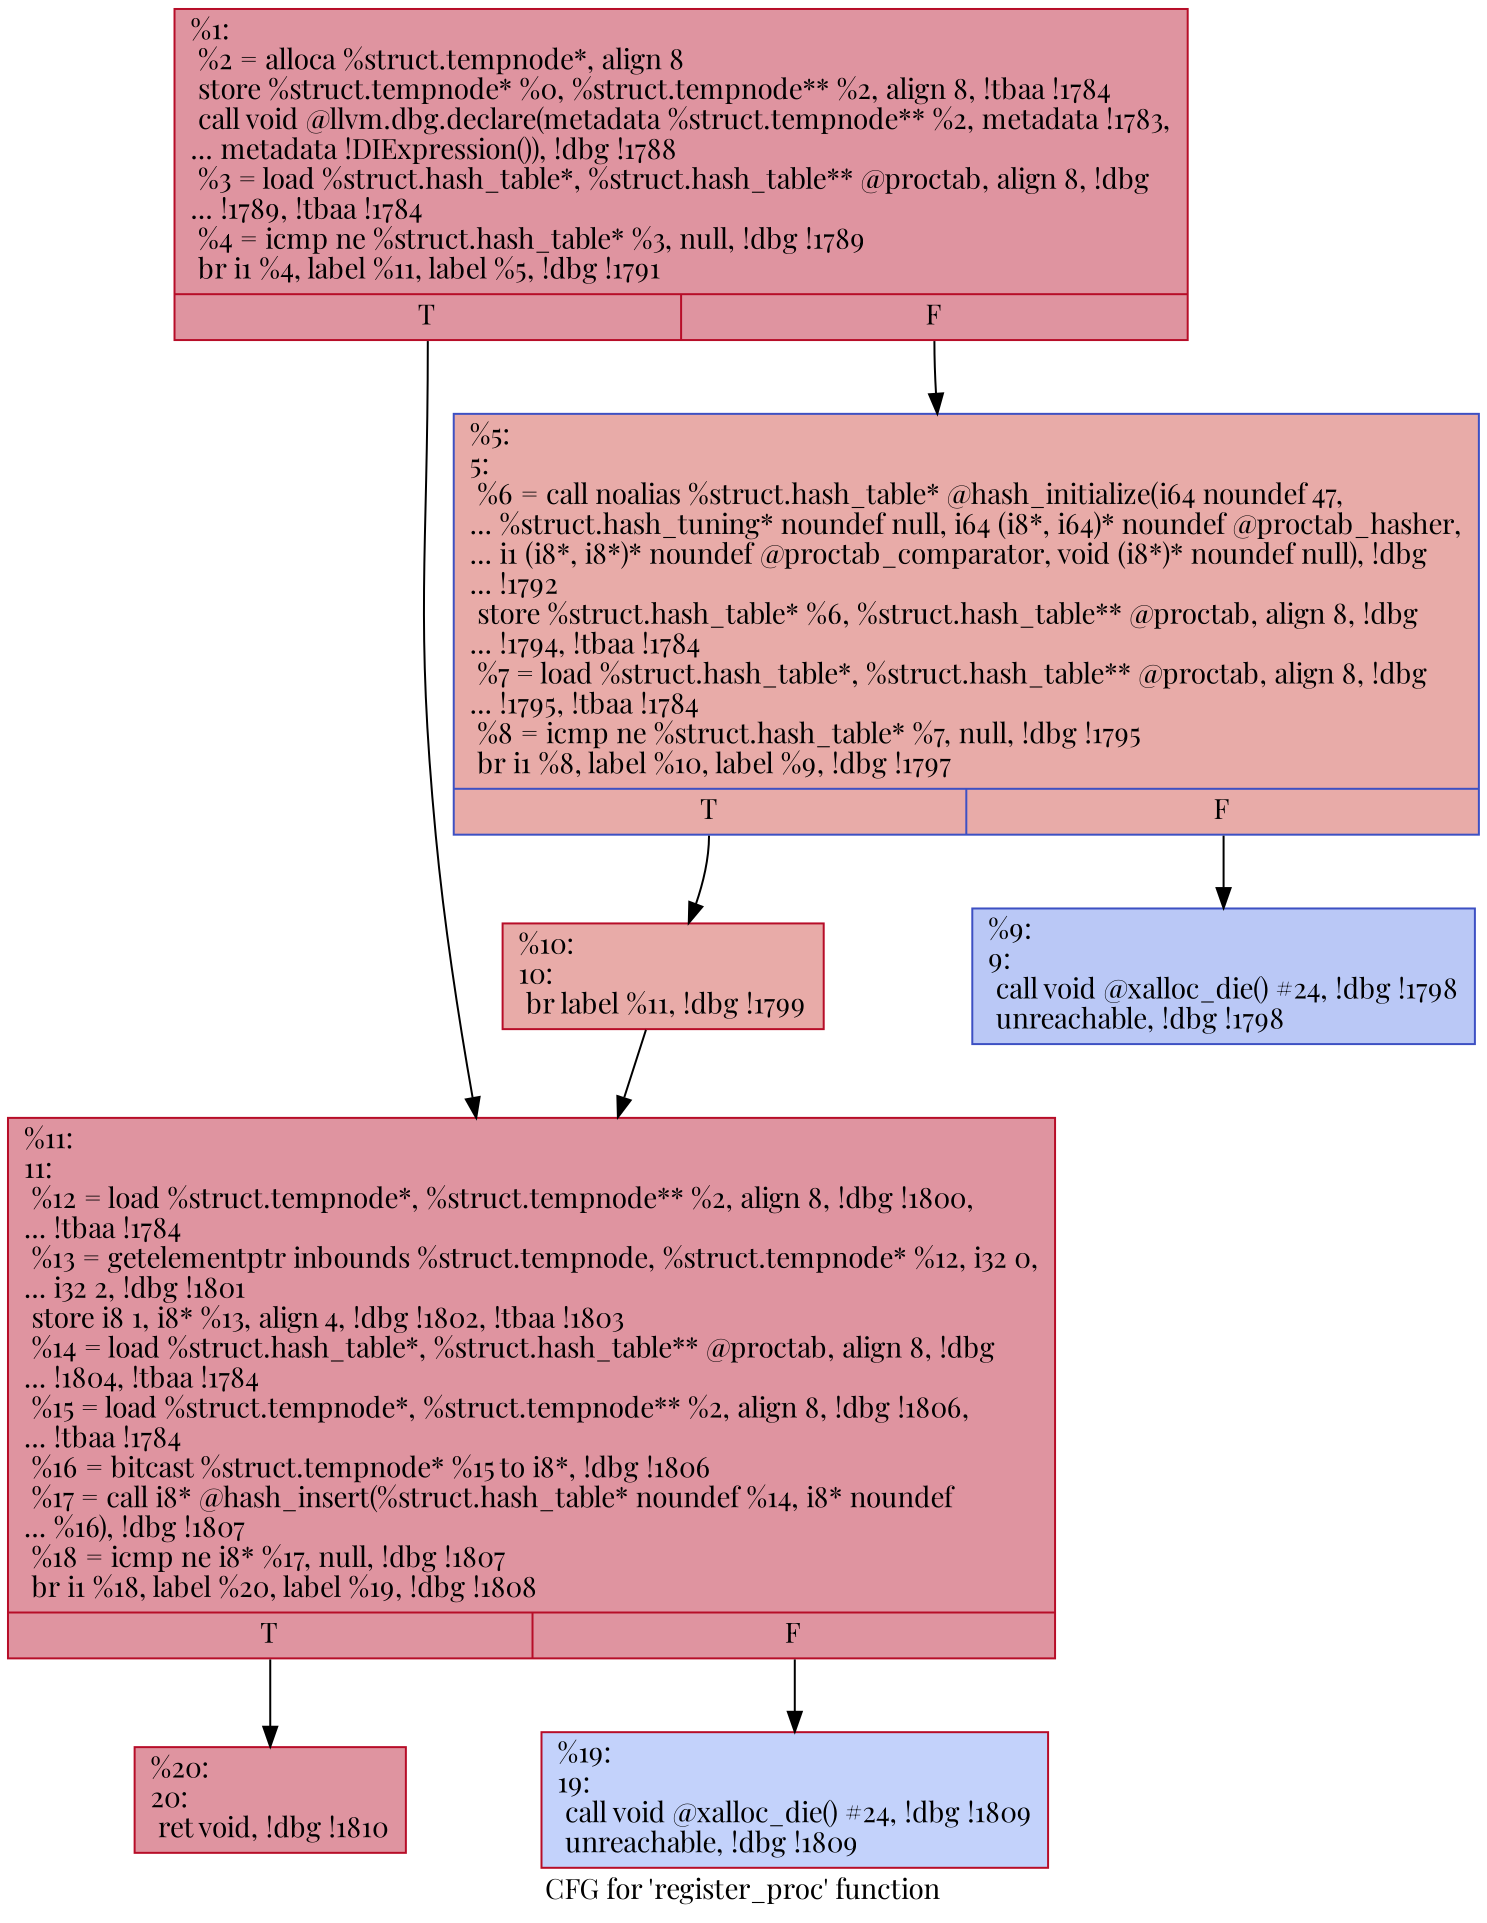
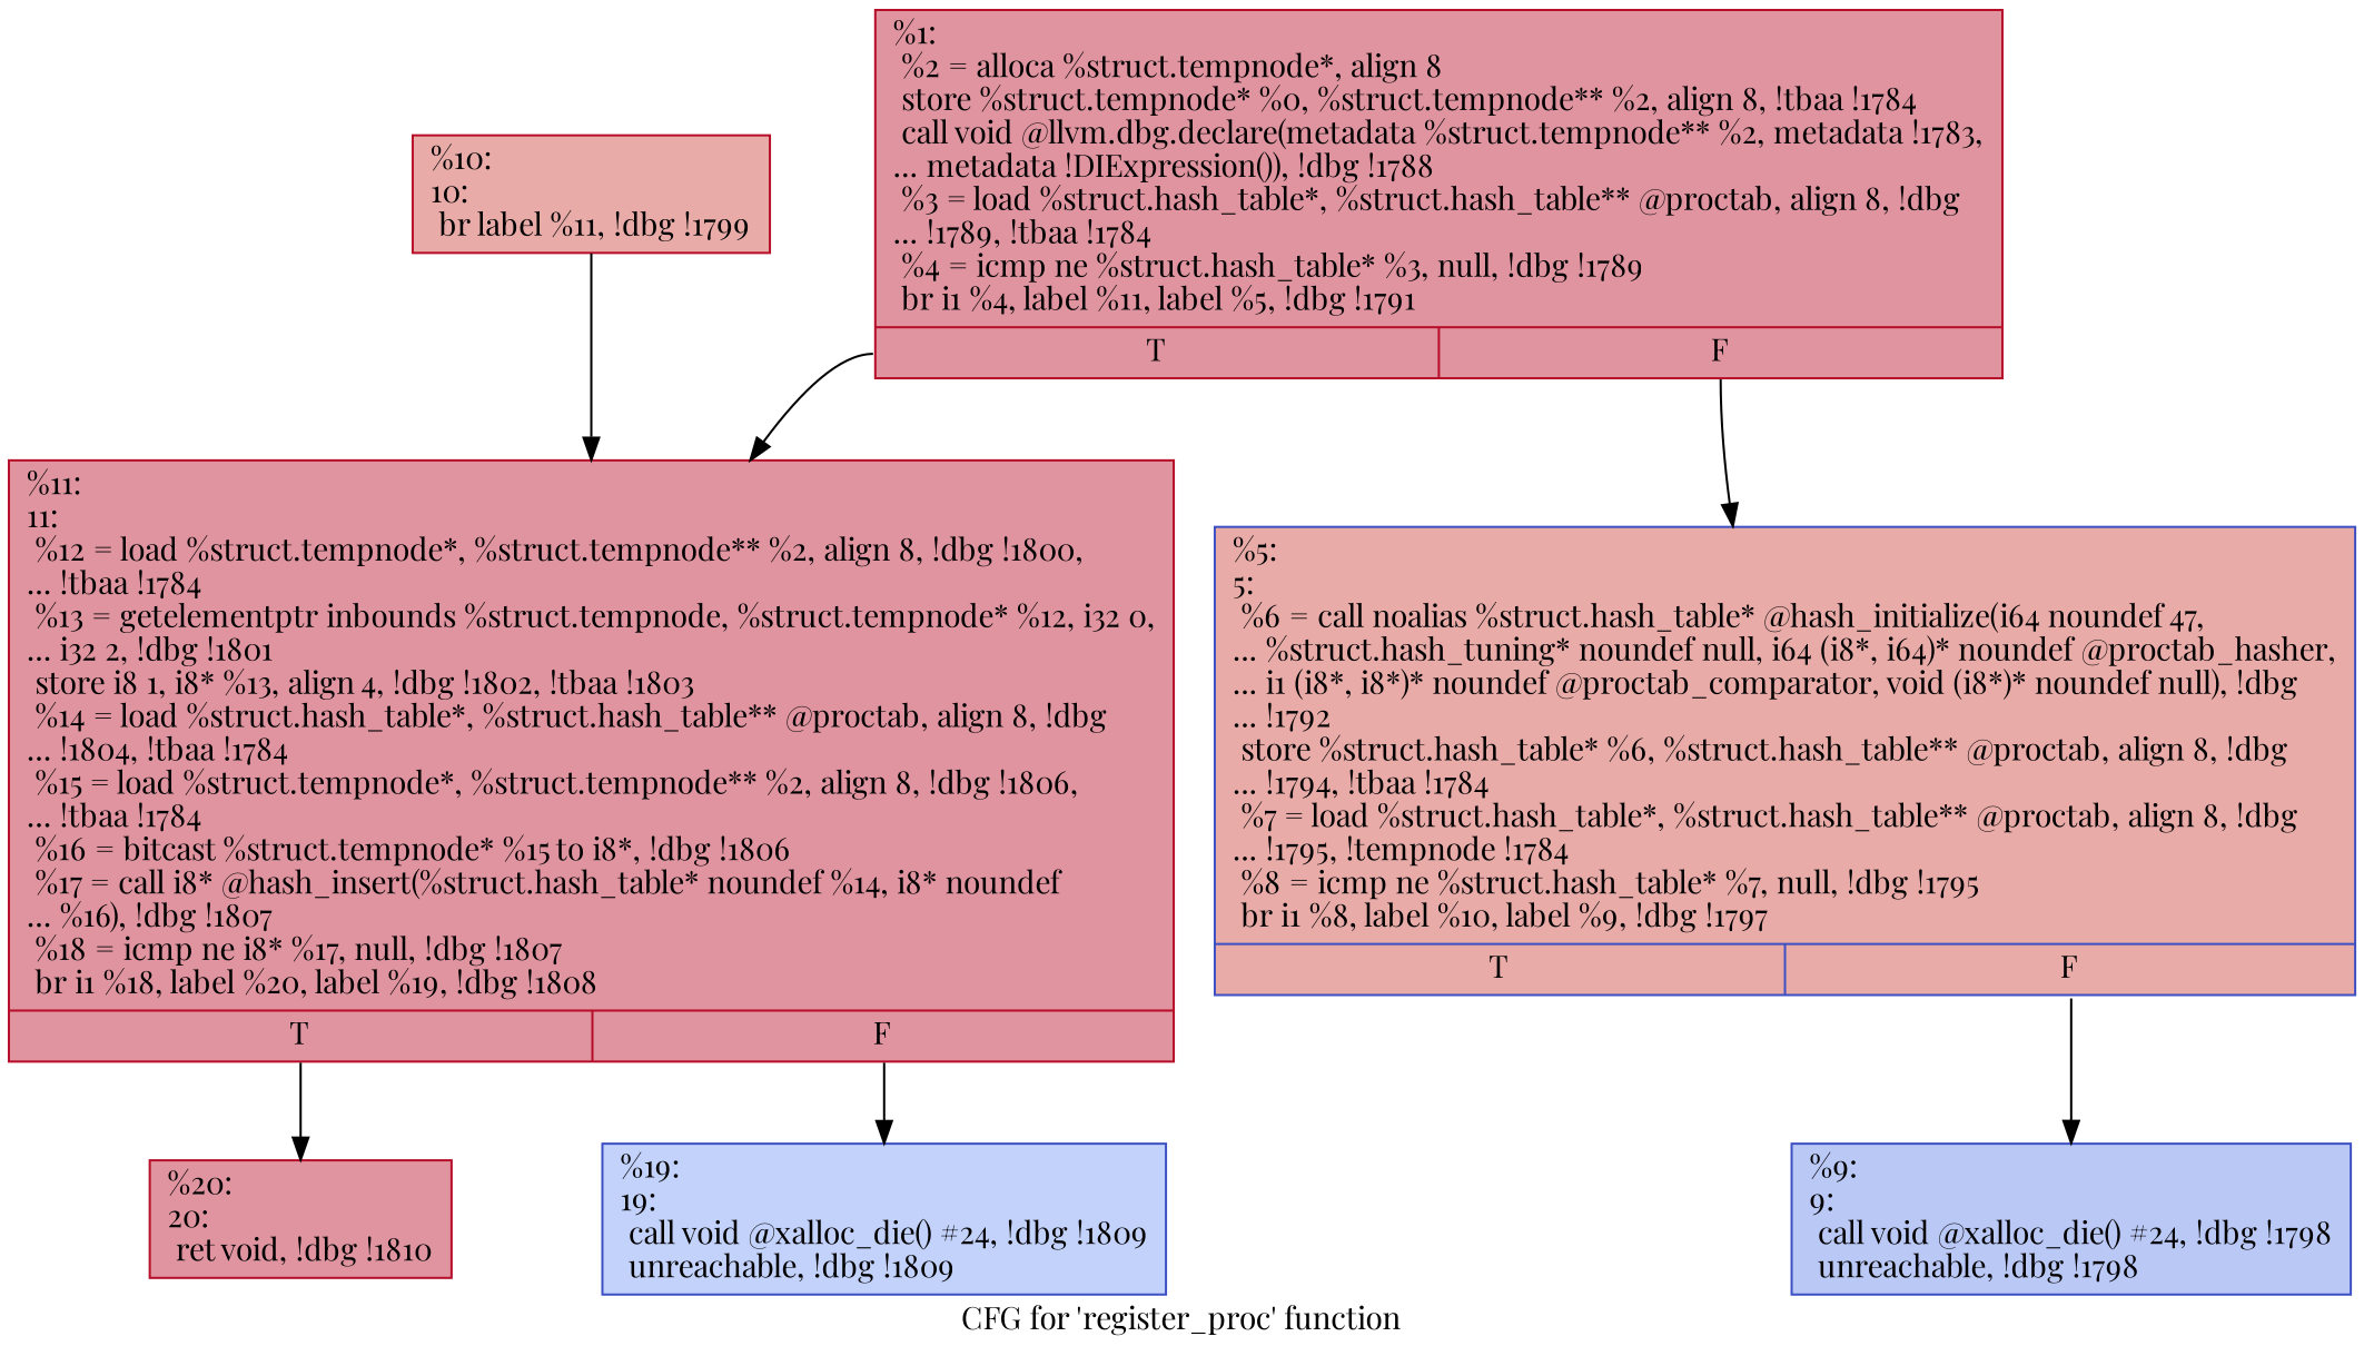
  digraph {
    fontname="Playfair Display"
    label="CFG for 'register_proc' function"
    node [color="#b70d28ff" fillcolor="#b70d2870" fontname="Playfair Display" shape=record style=filled]
    edge [fontname="Playfair Display" tailport=s0]
    n1 [label="{%1:\l  %2 = alloca %struct.tempnode*, align 8\l  store %struct.tempnode* %0, %struct.tempnode** %2, align 8, !tbaa !1784\l  call void @llvm.dbg.declare(metadata %struct.tempnode** %2, metadata !1783,\l... metadata !DIExpression()), !dbg !1788\l  %3 = load %struct.hash_table*, %struct.hash_table** @proctab, align 8, !dbg\l... !1789, !tbaa !1784\l  %4 = icmp ne %struct.hash_table* %3, null, !dbg !1789\l  br i1 %4, label %11, label %5, !dbg !1791\l|{<s0>T|<s1>F}}"]
    n2 [label="{%11:\l11:                                               \l  %12 = load %struct.tempnode*, %struct.tempnode** %2, align 8, !dbg !1800,\l... !tbaa !1784\l  %13 = getelementptr inbounds %struct.tempnode, %struct.tempnode* %12, i32 0,\l... i32 2, !dbg !1801\l  store i8 1, i8* %13, align 4, !dbg !1802, !tbaa !1803\l  %14 = load %struct.hash_table*, %struct.hash_table** @proctab, align 8, !dbg\l... !1804, !tbaa !1784\l  %15 = load %struct.tempnode*, %struct.tempnode** %2, align 8, !dbg !1806,\l... !tbaa !1784\l  %16 = bitcast %struct.tempnode* %15 to i8*, !dbg !1806\l  %17 = call i8* @hash_insert(%struct.hash_table* noundef %14, i8* noundef\l... %16), !dbg !1807\l  %18 = icmp ne i8* %17, null, !dbg !1807\l  br i1 %18, label %20, label %19, !dbg !1808\l|{<s0>T|<s1>F}}"]
-   n3 [color="#3d50c3ff" fillcolor="#cc403a70" label="{%5:\l5:                                                \l  %6 = call noalias %struct.hash_table* @hash_initialize(i64 noundef 47,\l... %struct.hash_tuning* noundef null, i64 (i8*, i64)* noundef @proctab_hasher,\l... i1 (i8*, i8*)* noundef @proctab_comparator, void (i8*)* noundef null), !dbg\l... !1792\l  store %struct.hash_table* %6, %struct.hash_table** @proctab, align 8, !dbg\l... !1794, !tbaa !1784\l  %7 = load %struct.hash_table*, %struct.hash_table** @proctab, align 8, !dbg\l... !1795, !tbaa !1784\l  %8 = icmp ne %struct.hash_table* %7, null, !dbg !1795\l  br i1 %8, label %10, label %9, !dbg !1797\l|{<s0>T|<s1>F}}"]
+   n3 [color="#3d50c3ff" fillcolor="#cc403a70" label="{%5:\l5:                                                \l  %6 = call noalias %struct.hash_table* @hash_initialize(i64 noundef 47,\l... %struct.hash_tuning* noundef null, i64 (i8*, i64)* noundef @proctab_hasher,\l... i1 (i8*, i8*)* noundef @proctab_comparator, void (i8*)* noundef null), !dbg\l... !1792\l  store %struct.hash_table* %6, %struct.hash_table** @proctab, align 8, !dbg\l... !1794, !tbaa !1784\l  %7 = load %struct.hash_table*, %struct.hash_table** @proctab, align 8, !dbg\l... !1795, !tempnode !1784\l  %8 = icmp ne %struct.hash_table* %7, null, !dbg !1795\l  br i1 %8, label %10, label %9, !dbg !1797\l|{<s0>T|<s1>F}}"]
    n4 [label="{%20:\l20:                                               \l  ret void, !dbg !1810\l}"]
-   n5 [fillcolor="#779af770" label="{%19:\l19:                                               \l  call void @xalloc_die() #24, !dbg !1809\l  unreachable, !dbg !1809\l}"]
+   n5 [color="#3d50c3ff" fillcolor="#779af770" label="{%19:\l19:                                               \l  call void @xalloc_die() #24, !dbg !1809\l  unreachable, !dbg !1809\l}"]
    n6 [fillcolor="#cc403a70" label="{%10:\l10:                                               \l  br label %11, !dbg !1799\l}"]
    n7 [color="#3d50c3ff" fillcolor="#6282ea70" label="{%9:\l9:                                                \l  call void @xalloc_die() #24, !dbg !1798\l  unreachable, !dbg !1798\l}"]
    n1 -> n2
    n1 -> n3 [tailport=s1]
    n2 -> n4
    n2 -> n5 [tailport=s1]
-   n3 -> n6
    n3 -> n7 [tailport=s1]
    n6 -> n2
  }
